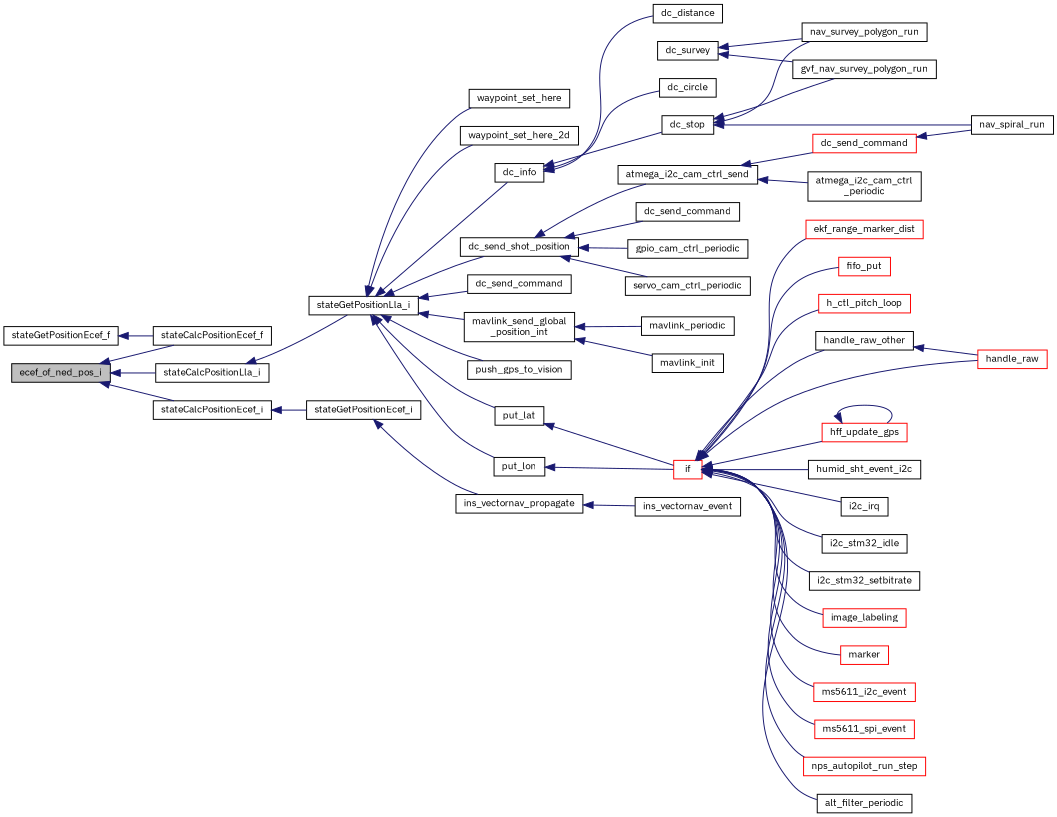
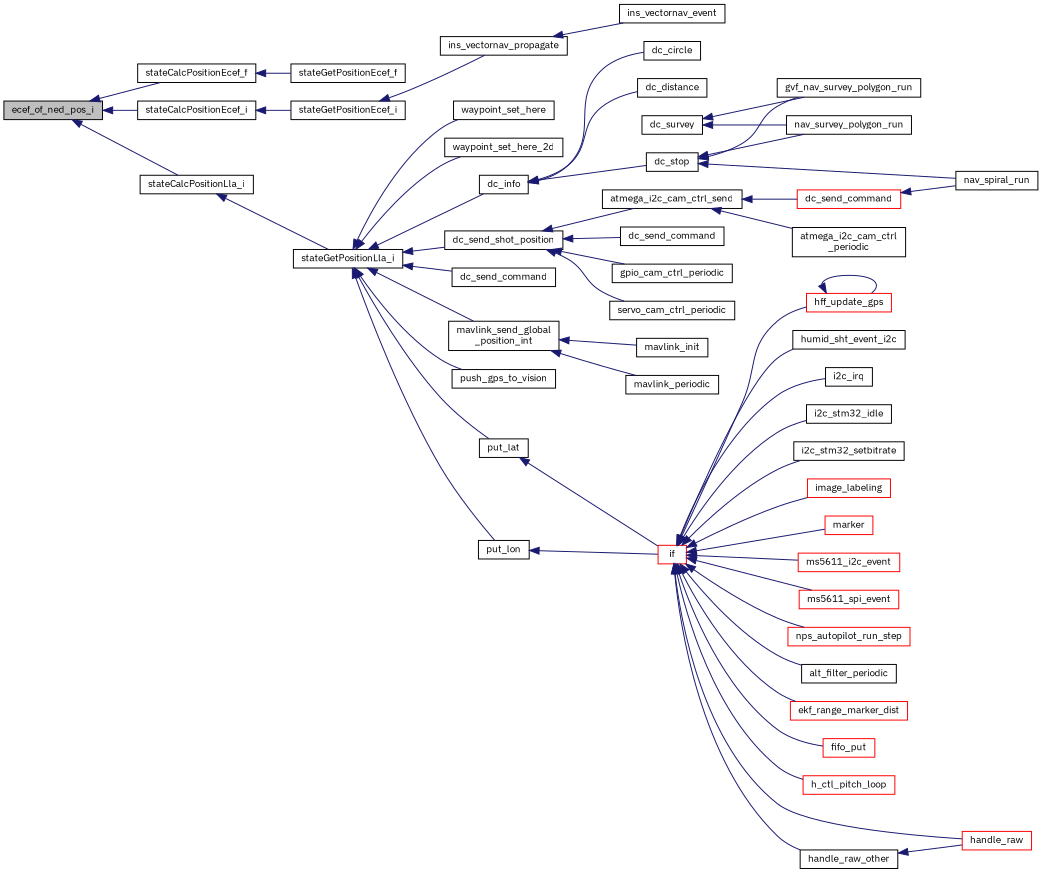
  digraph {
    fontname="IBM Plex Sans"
    rankdir=LR
    node [color=black fillcolor=white fontname="IBM Plex Sans" fontsize=10 shape=record style=filled]
    edge [color=midnightblue dir=back fontname="IBM Plex Sans" fontsize=10 labelfontname=FreeSans labelfontsize=10 style=solid]
    n1 [fillcolor=grey75 fontcolor=black height=0.2 label=ecef_of_ned_pos_i width=0.4]
    n2 [height=0.2 label=stateCalcPositionEcef_f width=0.4]
    n3 [height=0.2 label=stateCalcPositionEcef_i width=0.4]
    n4 [height=0.2 label=stateCalcPositionLla_i width=0.4]
    n5 [height=0.2 label=stateGetPositionEcef_f width=0.4]
    n6 [height=0.2 label=stateGetPositionEcef_i width=0.4]
    n7 [height=0.2 label=stateGetPositionLla_i width=0.4]
    n8 [height=0.2 label=ins_vectornav_propagate width=0.4]
    n9 [height=0.2 label=ins_vectornav_event width=0.4]
    n10 [height=0.2 label=dc_info width=0.4]
    n11 [height=0.2 label=dc_send_command width=0.4]
    n12 [height=0.2 label=dc_send_shot_position width=0.4]
    n13 [height=0.2 label="mavlink_send_global\l_position_int" width=0.4]
    n14 [height=0.2 label=push_gps_to_vision width=0.4]
    n15 [height=0.2 label=put_lat width=0.4]
    n16 [height=0.2 label=put_lon width=0.4]
    n17 [height=0.2 label=waypoint_set_here width=0.4]
    n18 [height=0.2 label=waypoint_set_here_2d width=0.4]
    n19 [height=0.2 label=dc_circle width=0.4]
    n20 [height=0.2 label=dc_distance width=0.4]
    n21 [height=0.2 label=dc_stop width=0.4]
    n22 [height=0.2 label=atmega_i2c_cam_ctrl_send width=0.4]
    n23 [height=0.2 label=dc_send_command width=0.4]
    n24 [height=0.2 label=gpio_cam_ctrl_periodic width=0.4]
    n25 [height=0.2 label=servo_cam_ctrl_periodic width=0.4]
    n26 [height=0.2 label=mavlink_init width=0.4]
    n27 [height=0.2 label=mavlink_periodic width=0.4]
    n28 [color=red height=0.2 label=if width=0.4]
    n29 [height=0.2 label=gvf_nav_survey_polygon_run width=0.4]
    n30 [height=0.2 label=nav_spiral_run width=0.4]
    n31 [height=0.2 label=nav_survey_polygon_run width=0.4]
    n32 [height=0.2 label=dc_survey width=0.4]
    n33 [height=0.2 label="atmega_i2c_cam_ctrl\l_periodic" width=0.4]
    n34 [color=red height=0.2 label=dc_send_command width=0.4]
    n35 [height=0.2 label=alt_filter_periodic width=0.4]
    n36 [color=red height=0.2 label=ekf_range_marker_dist width=0.4]
    n37 [color=red height=0.2 label=fifo_put width=0.4]
    n38 [color=red height=0.2 label=h_ctl_pitch_loop width=0.4]
    n39 [color=red height=0.2 label=handle_raw width=0.4]
    n40 [height=0.2 label=handle_raw_other width=0.4]
    n41 [color=red height=0.2 label=hff_update_gps width=0.4]
    n42 [height=0.2 label=humid_sht_event_i2c width=0.4]
    n43 [height=0.2 label=i2c_irq width=0.4]
    n44 [height=0.2 label=i2c_stm32_idle width=0.4]
    n45 [height=0.2 label=i2c_stm32_setbitrate width=0.4]
    n46 [color=red height=0.2 label=image_labeling width=0.4]
    n47 [color=red height=0.2 label=marker width=0.4]
    n48 [color=red height=0.2 label=ms5611_i2c_event width=0.4]
    n49 [color=red height=0.2 label=ms5611_spi_event width=0.4]
    n50 [color=red height=0.2 label=nps_autopilot_run_step width=0.4]
    n1 -> n2
    n1 -> n3
    n1 -> n4
-   n5 -> n2
+   n2 -> n5
    n3 -> n6
    n4 -> n7
    n6 -> n8
    n7 -> n10
    n7 -> n11
    n7 -> n12
    n7 -> n13
    n7 -> n14
    n7 -> n15
    n7 -> n16
    n7 -> n17
    n7 -> n18
    n8 -> n9
    n10 -> n19
    n10 -> n20
    n10 -> n21
    n12 -> n22
    n12 -> n23
    n12 -> n24
    n12 -> n25
    n13 -> n26
    n13 -> n27
    n15 -> n28
    n16 -> n28
    n21 -> n29
    n21 -> n30
    n21 -> n31
    n22 -> n33
    n22 -> n34
    n28 -> n35
    n28 -> n36
    n28 -> n37
    n28 -> n38
    n28 -> n39
    n28 -> n40
    n28 -> n41
    n28 -> n42
    n28 -> n43
    n28 -> n44
    n28 -> n45
    n28 -> n46
    n28 -> n47
    n28 -> n48
    n28 -> n49
    n28 -> n50
    n32 -> n29
    n32 -> n31
    n34 -> n30
    n40 -> n39
    n41 -> n41
  }
